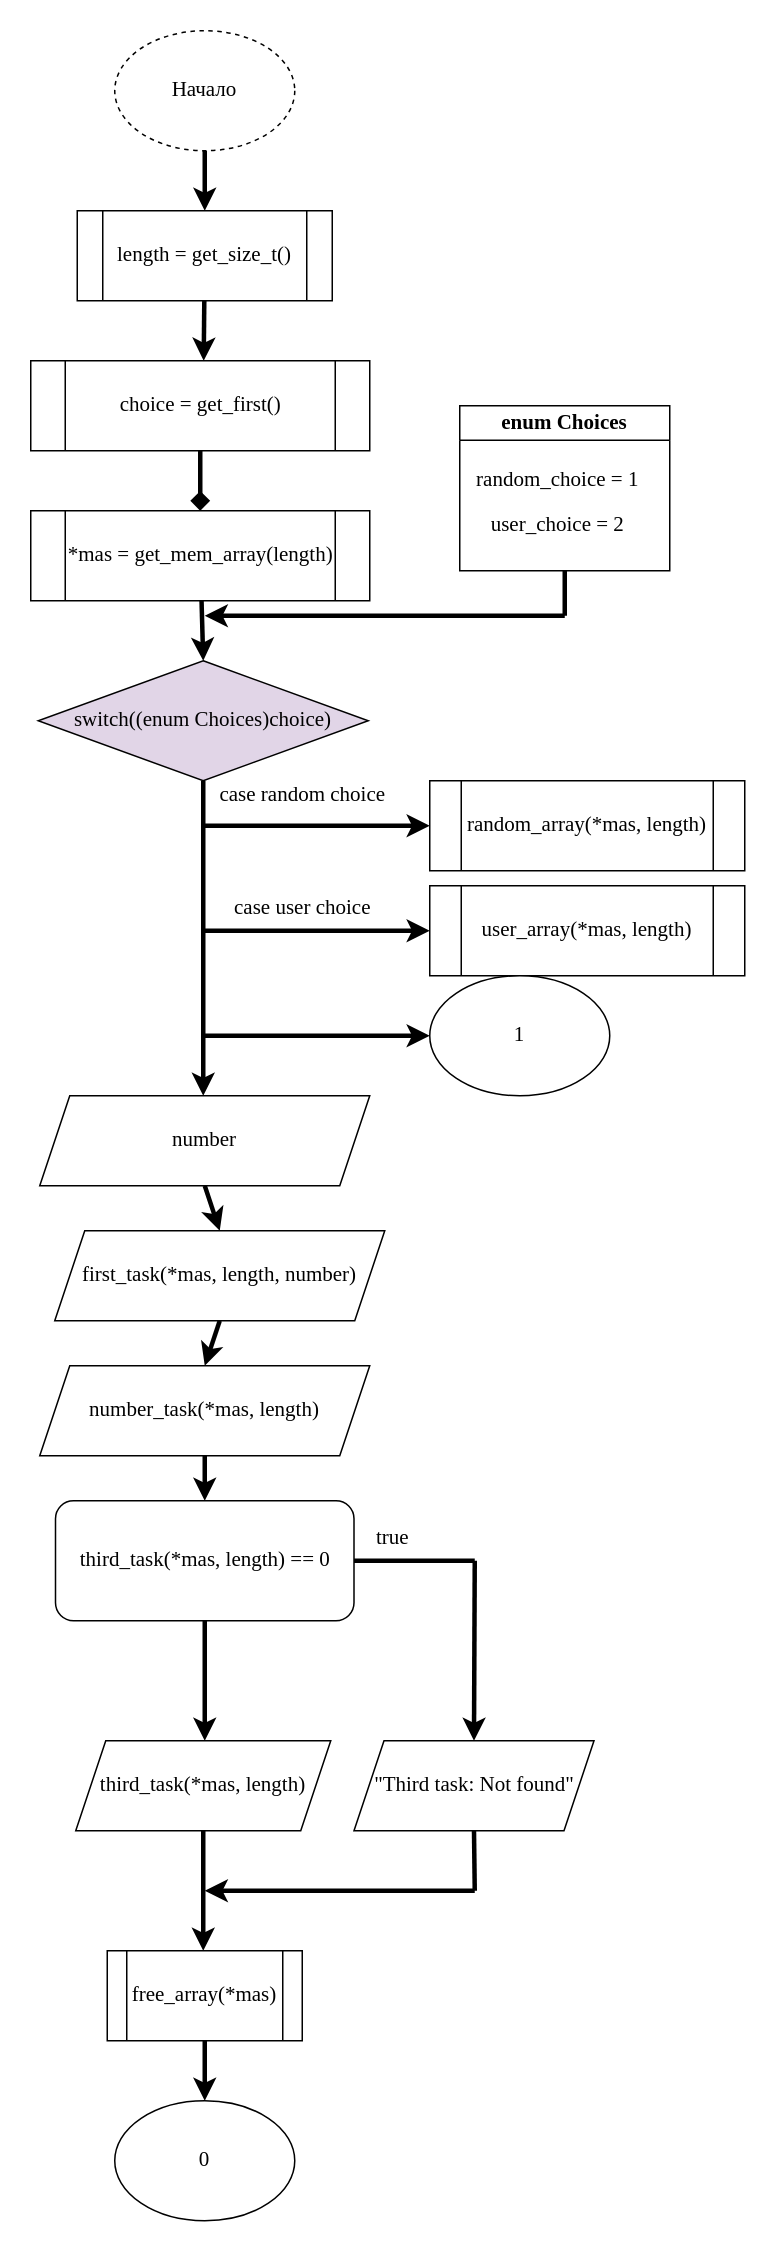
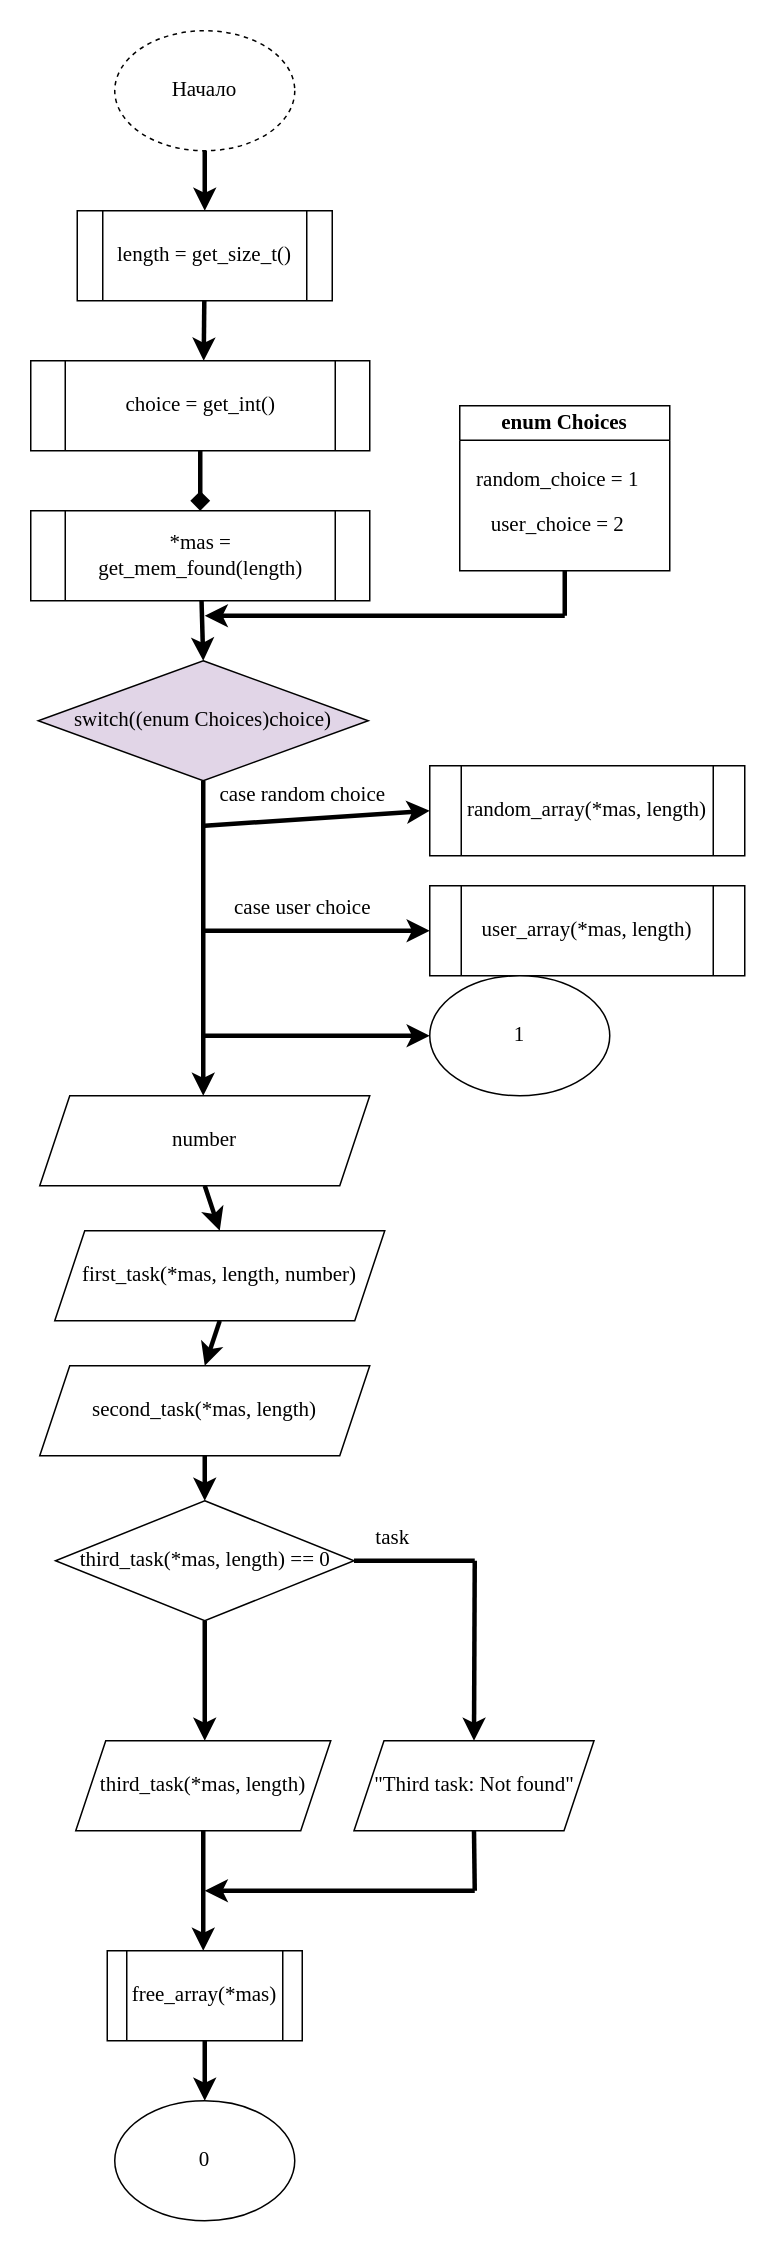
  <mxCell id="0" />
  <mxCell id="1" parent="0" />
  <mxCell id="2" style="edgeStyle=none;html=1;entryX=0.5;entryY=0;entryDx=0;entryDy=0;fontFamily=Times New Roman;fontSize=14;fontColor=#000000;strokeColor=#000000;strokeWidth=3;" edge="1" parent="1" source="3"><mxGeometry relative="1" as="geometry"><mxPoint x="136" y="140" as="targetPoint" /></mxGeometry></mxCell>
  <mxCell id="3" value="Начало&lt;div style=&quot;text-align: justify;&quot;&gt;&lt;/div&gt;" style="ellipse;whiteSpace=wrap;html=1;strokeColor=#000000;fontFamily=Times New Roman;fillColor=#FFFFFF;fontSize=14;fontColor=#000000;dashed=1;" vertex="1" parent="1"><mxGeometry x="76" y="20" width="120" height="80" as="geometry" /></mxCell>
  <mxCell id="4" style="edgeStyle=none;html=1;strokeColor=#000000;strokeWidth=3;fontFamily=Times New Roman;fontSize=14;fontColor=#000000;" edge="1" parent="1"><mxGeometry relative="1" as="geometry"><mxPoint x="135.7" y="200" as="sourcePoint" /><mxPoint x="135.3" y="240" as="targetPoint" /></mxGeometry></mxCell>
  <mxCell id="5" value="" style="edgeStyle=none;html=1;strokeColor=#000000;strokeWidth=3;fontFamily=Times New Roman;fontSize=14;fontColor=#000000;entryX=0.5;entryY=0;entryDx=0;entryDy=0;" edge="1" parent="1" source="6" target="8"><mxGeometry relative="1" as="geometry" /></mxCell>
- <mxCell id="6" value="*mas = get_mem_array(length)" style="shape=process;whiteSpace=wrap;html=1;backgroundOutline=1;strokeColor=#000000;fontFamily=Times New Roman;fontSize=14;fontColor=#000000;fillColor=#FFFFFF;" vertex="1" parent="1"><mxGeometry x="20" y="340" width="226" height="60" as="geometry" /></mxCell>
+ <mxCell id="6" value="*mas = get_mem_found(length)" style="shape=process;whiteSpace=wrap;html=1;backgroundOutline=1;strokeColor=#000000;fontFamily=Times New Roman;fontSize=14;fontColor=#000000;fillColor=#FFFFFF;" vertex="1" parent="1"><mxGeometry x="20" y="340" width="226" height="60" as="geometry" /></mxCell>
  <mxCell id="7" style="edgeStyle=none;html=1;strokeColor=#000000;strokeWidth=3;fontFamily=Times New Roman;fontSize=14;fontColor=#000000;" edge="1" parent="1" source="8"><mxGeometry relative="1" as="geometry"><mxPoint x="135" y="730" as="targetPoint" /></mxGeometry></mxCell>
  <mxCell id="8" value="switch((enum Choices)choice)" style="rhombus;whiteSpace=wrap;html=1;strokeColor=#000000;fontFamily=Times New Roman;fontSize=14;fontColor=#000000;fillColor=#e1d5e7;" vertex="1" parent="1"><mxGeometry x="25" y="440" width="220" height="80" as="geometry" /></mxCell>
  <mxCell id="9" value="" style="endArrow=classic;html=1;strokeColor=#000000;strokeWidth=3;fontFamily=Times New Roman;fontSize=14;fontColor=#000000;" edge="1" parent="1"><mxGeometry width="50" height="50" relative="1" as="geometry"><mxPoint x="136" y="690" as="sourcePoint" /><mxPoint x="286" y="690" as="targetPoint" /><Array as="points" /></mxGeometry></mxCell>
  <mxCell id="10" value="case random choice" style="text;html=1;align=center;verticalAlign=middle;resizable=0;points=[];autosize=1;strokeColor=none;fillColor=none;fontSize=14;fontFamily=Times New Roman;fontColor=#000000;" vertex="1" parent="1"><mxGeometry x="136" y="515" width="130" height="30" as="geometry" /></mxCell>
- <mxCell id="11" value="random_array(*mas, length)" style="shape=process;whiteSpace=wrap;html=1;backgroundOutline=1;strokeColor=#000000;fontFamily=Times New Roman;fontSize=14;fontColor=#000000;fillColor=#FFFFFF;" vertex="1" parent="1"><mxGeometry x="286" y="520" width="210" height="60" as="geometry" /></mxCell>
+ <mxCell id="11" value="random_array(*mas, length)" style="shape=process;whiteSpace=wrap;html=1;backgroundOutline=1;strokeColor=#000000;fontFamily=Times New Roman;fontSize=14;fontColor=#000000;fillColor=#FFFFFF;" vertex="1" parent="1"><mxGeometry x="286" y="510" width="210" height="60" as="geometry" /></mxCell>
  <mxCell id="12" value="" style="endArrow=classic;html=1;strokeColor=#000000;strokeWidth=3;fontFamily=Times New Roman;fontSize=14;fontColor=#000000;entryX=0;entryY=0.5;entryDx=0;entryDy=0;" edge="1" parent="1" target="11"><mxGeometry width="50" height="50" relative="1" as="geometry"><mxPoint x="136" y="550" as="sourcePoint" /><mxPoint x="296" y="510" as="targetPoint" /></mxGeometry></mxCell>
  <mxCell id="13" value="case user choice" style="text;html=1;align=center;verticalAlign=middle;resizable=0;points=[];autosize=1;strokeColor=none;fillColor=none;fontSize=14;fontFamily=Times New Roman;fontColor=#000000;" vertex="1" parent="1"><mxGeometry x="146" y="590" width="110" height="30" as="geometry" /></mxCell>
  <mxCell id="14" value="user_array(*mas, length)" style="shape=process;whiteSpace=wrap;html=1;backgroundOutline=1;strokeColor=#000000;fontFamily=Times New Roman;fontSize=14;fontColor=#000000;fillColor=#FFFFFF;" vertex="1" parent="1"><mxGeometry x="286" y="590" width="210" height="60" as="geometry" /></mxCell>
  <mxCell id="15" value="" style="endArrow=classic;html=1;strokeColor=#000000;strokeWidth=3;fontFamily=Times New Roman;fontSize=14;fontColor=#000000;entryX=0;entryY=0.5;entryDx=0;entryDy=0;" edge="1" parent="1" target="14"><mxGeometry width="50" height="50" relative="1" as="geometry"><mxPoint x="136" y="620" as="sourcePoint" /><mxPoint x="296" y="500" as="targetPoint" /></mxGeometry></mxCell>
  <mxCell id="16" style="edgeStyle=none;html=1;exitX=0.5;exitY=1;exitDx=0;exitDy=0;entryX=0.5;entryY=0;entryDx=0;entryDy=0;strokeColor=#000000;strokeWidth=3;fontFamily=Times New Roman;fontSize=14;fontColor=#000000;" edge="1" parent="1" source="17" target="19"><mxGeometry relative="1" as="geometry" /></mxCell>
  <mxCell id="17" value="number" style="shape=parallelogram;perimeter=parallelogramPerimeter;whiteSpace=wrap;html=1;fixedSize=1;strokeColor=#000000;fontFamily=Times New Roman;fontSize=14;fontColor=#000000;fillColor=#FFFFFF;" vertex="1" parent="1"><mxGeometry x="26" y="730" width="220" height="60" as="geometry" /></mxCell>
  <mxCell id="18" style="edgeStyle=none;html=1;exitX=0.5;exitY=1;exitDx=0;exitDy=0;entryX=0.5;entryY=0;entryDx=0;entryDy=0;strokeColor=#000000;strokeWidth=3;fontFamily=Times New Roman;fontSize=14;fontColor=#000000;" edge="1" parent="1" source="19" target="20"><mxGeometry relative="1" as="geometry" /></mxCell>
  <mxCell id="19" value="first_task(*mas, length, number)" style="shape=parallelogram;perimeter=parallelogramPerimeter;whiteSpace=wrap;html=1;fixedSize=1;strokeColor=#000000;fontFamily=Times New Roman;fontSize=14;fontColor=#000000;fillColor=#FFFFFF;" vertex="1" parent="1"><mxGeometry x="36" y="820" width="220" height="60" as="geometry" /></mxCell>
- <mxCell id="20" value="number_task(*mas, length)" style="shape=parallelogram;perimeter=parallelogramPerimeter;whiteSpace=wrap;html=1;fixedSize=1;strokeColor=#000000;fontFamily=Times New Roman;fontSize=14;fontColor=#000000;fillColor=#FFFFFF;" vertex="1" parent="1"><mxGeometry x="26" y="910" width="220" height="60" as="geometry" /></mxCell>
- <mxCell id="21" value="third_task(*mas, length) == 0" style="whiteSpace=wrap;html=1;strokeColor=#000000;fontFamily=Times New Roman;fontSize=14;fontColor=#000000;fillColor=#FFFFFF;rounded=1;" vertex="1" parent="1"><mxGeometry x="36.5" y="1000" width="199" height="80" as="geometry" /></mxCell>
+ <mxCell id="20" value="second_task(*mas, length)" style="shape=parallelogram;perimeter=parallelogramPerimeter;whiteSpace=wrap;html=1;fixedSize=1;strokeColor=#000000;fontFamily=Times New Roman;fontSize=14;fontColor=#000000;fillColor=#FFFFFF;" vertex="1" parent="1"><mxGeometry x="26" y="910" width="220" height="60" as="geometry" /></mxCell>
+ <mxCell id="21" value="third_task(*mas, length) == 0" style="rhombus;whiteSpace=wrap;html=1;strokeColor=#000000;fontFamily=Times New Roman;fontSize=14;fontColor=#000000;fillColor=#FFFFFF;" vertex="1" parent="1"><mxGeometry x="36.5" y="1000" width="199" height="80" as="geometry" /></mxCell>
  <mxCell id="22" value="" style="endArrow=classic;html=1;strokeColor=#000000;strokeWidth=3;fontFamily=Times New Roman;fontSize=14;fontColor=#000000;exitX=0.5;exitY=1;exitDx=0;exitDy=0;entryX=0.5;entryY=0;entryDx=0;entryDy=0;" edge="1" parent="1" source="20" target="21"><mxGeometry width="50" height="50" relative="1" as="geometry"><mxPoint x="146" y="1020" as="sourcePoint" /><mxPoint x="196" y="970" as="targetPoint" /></mxGeometry></mxCell>
  <mxCell id="23" value="" style="endArrow=none;html=1;strokeColor=#000000;strokeWidth=3;fontFamily=Times New Roman;fontSize=14;fontColor=#000000;exitX=1;exitY=0.5;exitDx=0;exitDy=0;" edge="1" parent="1" source="21"><mxGeometry width="50" height="50" relative="1" as="geometry"><mxPoint x="176" y="980" as="sourcePoint" /><mxPoint x="316" y="1040" as="targetPoint" /></mxGeometry></mxCell>
  <mxCell id="24" value="" style="endArrow=classic;html=1;strokeColor=#000000;strokeWidth=3;fontFamily=Times New Roman;fontSize=14;fontColor=#000000;entryX=0.5;entryY=0;entryDx=0;entryDy=0;" edge="1" parent="1" target="26"><mxGeometry width="50" height="50" relative="1" as="geometry"><mxPoint x="316" y="1040" as="sourcePoint" /><mxPoint x="316" y="1150" as="targetPoint" /></mxGeometry></mxCell>
- <mxCell id="25" value="true" style="text;html=1;align=center;verticalAlign=middle;resizable=0;points=[];autosize=1;strokeColor=none;fillColor=none;fontSize=14;fontFamily=Times New Roman;fontColor=#000000;" vertex="1" parent="1"><mxGeometry x="236" y="1010" width="50" height="30" as="geometry" /></mxCell>
+ <mxCell id="25" value="task" style="text;html=1;align=center;verticalAlign=middle;resizable=0;points=[];autosize=1;strokeColor=none;fillColor=none;fontSize=14;fontFamily=Times New Roman;fontColor=#000000;" vertex="1" parent="1"><mxGeometry x="236" y="1010" width="50" height="30" as="geometry" /></mxCell>
  <mxCell id="26" value="&quot;Third task: Not found&quot;" style="shape=parallelogram;perimeter=parallelogramPerimeter;whiteSpace=wrap;html=1;fixedSize=1;strokeColor=#000000;fontFamily=Times New Roman;fontSize=14;fontColor=#000000;fillColor=#FFFFFF;" vertex="1" parent="1"><mxGeometry x="235.5" y="1160" width="160" height="60" as="geometry" /></mxCell>
  <mxCell id="27" value="" style="endArrow=classic;html=1;strokeColor=#000000;strokeWidth=3;fontFamily=Times New Roman;fontSize=14;fontColor=#000000;exitX=0.5;exitY=1;exitDx=0;exitDy=0;" edge="1" parent="1" source="21"><mxGeometry width="50" height="50" relative="1" as="geometry"><mxPoint x="176" y="1070" as="sourcePoint" /><mxPoint x="136" y="1160" as="targetPoint" /></mxGeometry></mxCell>
  <mxCell id="28" value="third_task(*mas, length)" style="shape=parallelogram;perimeter=parallelogramPerimeter;whiteSpace=wrap;html=1;fixedSize=1;strokeColor=#000000;fontFamily=Times New Roman;fontSize=14;fontColor=#000000;fillColor=#FFFFFF;" vertex="1" parent="1"><mxGeometry x="50" y="1160" width="170" height="60" as="geometry" /></mxCell>
  <mxCell id="29" value="" style="endArrow=classic;html=1;strokeColor=#000000;strokeWidth=3;fontFamily=Times New Roman;fontSize=14;fontColor=#000000;exitX=0.5;exitY=1;exitDx=0;exitDy=0;" edge="1" parent="1" source="28"><mxGeometry width="50" height="50" relative="1" as="geometry"><mxPoint x="166" y="1210" as="sourcePoint" /><mxPoint x="135" y="1300" as="targetPoint" /></mxGeometry></mxCell>
  <mxCell id="30" value="" style="endArrow=none;html=1;strokeColor=#000000;strokeWidth=3;fontFamily=Times New Roman;fontSize=14;fontColor=#000000;exitX=0.5;exitY=1;exitDx=0;exitDy=0;" edge="1" parent="1" source="26"><mxGeometry width="50" height="50" relative="1" as="geometry"><mxPoint x="166" y="1210" as="sourcePoint" /><mxPoint x="316" y="1260" as="targetPoint" /></mxGeometry></mxCell>
  <mxCell id="31" value="" style="endArrow=classic;html=1;strokeColor=#000000;strokeWidth=3;fontFamily=Times New Roman;fontSize=14;fontColor=#000000;" edge="1" parent="1"><mxGeometry width="50" height="50" relative="1" as="geometry"><mxPoint x="316" y="1260" as="sourcePoint" /><mxPoint x="136" y="1260" as="targetPoint" /></mxGeometry></mxCell>
  <mxCell id="32" value="free_array(*mas)" style="shape=process;whiteSpace=wrap;html=1;backgroundOutline=1;strokeColor=#000000;fontFamily=Times New Roman;fontSize=14;fontColor=#000000;fillColor=#FFFFFF;" vertex="1" parent="1"><mxGeometry x="71" y="1300" width="130" height="60" as="geometry" /></mxCell>
  <mxCell id="33" value="" style="endArrow=classic;html=1;strokeColor=#000000;strokeWidth=3;fontFamily=Times New Roman;fontSize=14;fontColor=#000000;exitX=0.5;exitY=1;exitDx=0;exitDy=0;entryX=0.5;entryY=0;entryDx=0;entryDy=0;" edge="1" parent="1" source="32"><mxGeometry width="50" height="50" relative="1" as="geometry"><mxPoint x="166" y="1310" as="sourcePoint" /><mxPoint x="136" y="1400" as="targetPoint" /></mxGeometry></mxCell>
  <mxCell id="34" value="enum Choices" style="swimlane;whiteSpace=wrap;html=1;strokeColor=#000000;fontFamily=Times New Roman;fontSize=14;fontColor=#000000;fillColor=#FFFFFF;" vertex="1" parent="1"><mxGeometry x="306" y="270" width="140" height="110" as="geometry" /></mxCell>
  <mxCell id="35" value="random_choice = 1" style="text;html=1;align=center;verticalAlign=middle;resizable=0;points=[];autosize=1;strokeColor=none;fillColor=none;fontSize=14;fontFamily=Times New Roman;fontColor=#000000;" vertex="1" parent="34"><mxGeometry y="35" width="130" height="30" as="geometry" /></mxCell>
  <mxCell id="36" value="user_choice = 2" style="text;html=1;align=center;verticalAlign=middle;resizable=0;points=[];autosize=1;strokeColor=none;fillColor=none;fontSize=14;fontFamily=Times New Roman;fontColor=#000000;" vertex="1" parent="34"><mxGeometry x="9.5" y="65" width="110" height="30" as="geometry" /></mxCell>
  <mxCell id="37" value="" style="endArrow=none;html=1;strokeColor=#000000;strokeWidth=3;fontFamily=Times New Roman;fontSize=14;fontColor=#000000;entryX=0.5;entryY=1;entryDx=0;entryDy=0;" edge="1" parent="1" target="34"><mxGeometry width="50" height="50" relative="1" as="geometry"><mxPoint x="376" y="410" as="sourcePoint" /><mxPoint x="286" y="420" as="targetPoint" /></mxGeometry></mxCell>
  <mxCell id="38" value="" style="endArrow=classic;html=1;strokeColor=#000000;strokeWidth=3;fontFamily=Times New Roman;fontSize=14;fontColor=#000000;" edge="1" parent="1"><mxGeometry width="50" height="50" relative="1" as="geometry"><mxPoint x="376" y="410" as="sourcePoint" /><mxPoint x="136" y="410" as="targetPoint" /></mxGeometry></mxCell>
  <mxCell id="39" value="0" style="ellipse;whiteSpace=wrap;html=1;strokeColor=#000000;fontFamily=Times New Roman;fontSize=14;fontColor=#000000;fillColor=#FFFFFF;" vertex="1" parent="1"><mxGeometry x="76" y="1400" width="120" height="80" as="geometry" /></mxCell>
  <mxCell id="40" value="1" style="ellipse;whiteSpace=wrap;html=1;strokeColor=#000000;fontFamily=Times New Roman;fontSize=14;fontColor=#000000;fillColor=#FFFFFF;" vertex="1" parent="1"><mxGeometry x="286" y="650" width="120" height="80" as="geometry" /></mxCell>
  <mxCell id="41" value="length = get_size_t()" style="shape=process;whiteSpace=wrap;html=1;backgroundOutline=1;strokeColor=#000000;fontFamily=Times New Roman;fontSize=14;fontColor=#000000;fillColor=#FFFFFF;" vertex="1" parent="1"><mxGeometry x="51" y="140" width="170" height="60" as="geometry" /></mxCell>
  <mxCell id="42" value="" style="edgeStyle=none;html=1;strokeColor=#000000;strokeWidth=3;fontFamily=Times New Roman;fontSize=14;fontColor=#000000;endArrow=diamond;" edge="1" parent="1" source="43" target="6"><mxGeometry relative="1" as="geometry" /></mxCell>
- <mxCell id="43" value="choice = get_first()" style="shape=process;whiteSpace=wrap;html=1;backgroundOutline=1;strokeColor=#000000;fontFamily=Times New Roman;fontSize=14;fontColor=#000000;fillColor=#FFFFFF;" vertex="1" parent="1"><mxGeometry x="20" y="240" width="226" height="60" as="geometry" /></mxCell>
+ <mxCell id="43" value="choice = get_int()" style="shape=process;whiteSpace=wrap;html=1;backgroundOutline=1;strokeColor=#000000;fontFamily=Times New Roman;fontSize=14;fontColor=#000000;fillColor=#FFFFFF;" vertex="1" parent="1"><mxGeometry x="20" y="240" width="226" height="60" as="geometry" /></mxCell>
